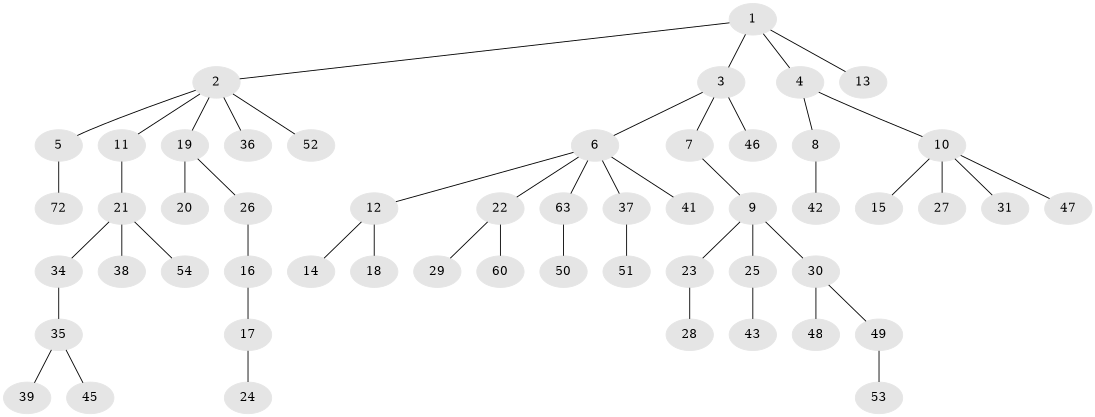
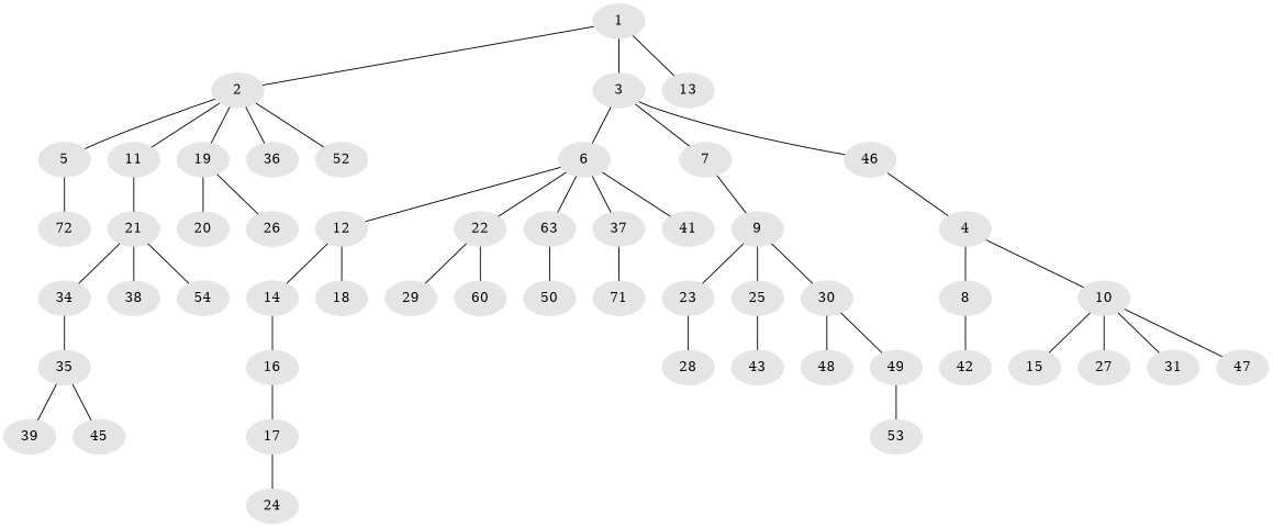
  graph {
    node [color=gray90 style=filled]
    1
    2
    3
    4
    13
    5
    11
    19
    36
    52
    6
    7
    46
    8
    10
    n16 [label=72]
    21
    20
    26
    12
    22
    n22 [label=63]
    37
    41
    9
    42
    15
    27
    31
    47
    14
    18
    29
    n34 [label=60]
    50
-   51
+   51 [label=71]
    23
    25
    30
    28
    43
    48
    49
    34
    38
    54
    16
    17
    24
    35
    53
    39
    45
    1 -- 2
    1 -- 3
-   1 -- 4
+   46 -- 4
    1 -- 13
    2 -- 5
    2 -- 11
    2 -- 19
    2 -- 36
    2 -- 52
    3 -- 6
    3 -- 7
    3 -- 46
    4 -- 8
    4 -- 10
    5 -- n16
    11 -- 21
    19 -- 20
    19 -- 26
    6 -- 12
    6 -- 22
    6 -- n22
    6 -- 37
    6 -- 41
    7 -- 9
    8 -- 42
    10 -- 15
    10 -- 27
    10 -- 31
    10 -- 47
    21 -- 34
    21 -- 38
    21 -- 54
    12 -- 14
    12 -- 18
    22 -- 29
    22 -- n34
    n22 -- 50
    37 -- 51
    9 -- 23
    9 -- 25
    9 -- 30
-   26 -- 16
+   14 -- 16
    23 -- 28
    25 -- 43
    30 -- 48
    30 -- 49
    49 -- 53
    34 -- 35
    16 -- 17
    17 -- 24
    35 -- 39
    35 -- 45
  }
